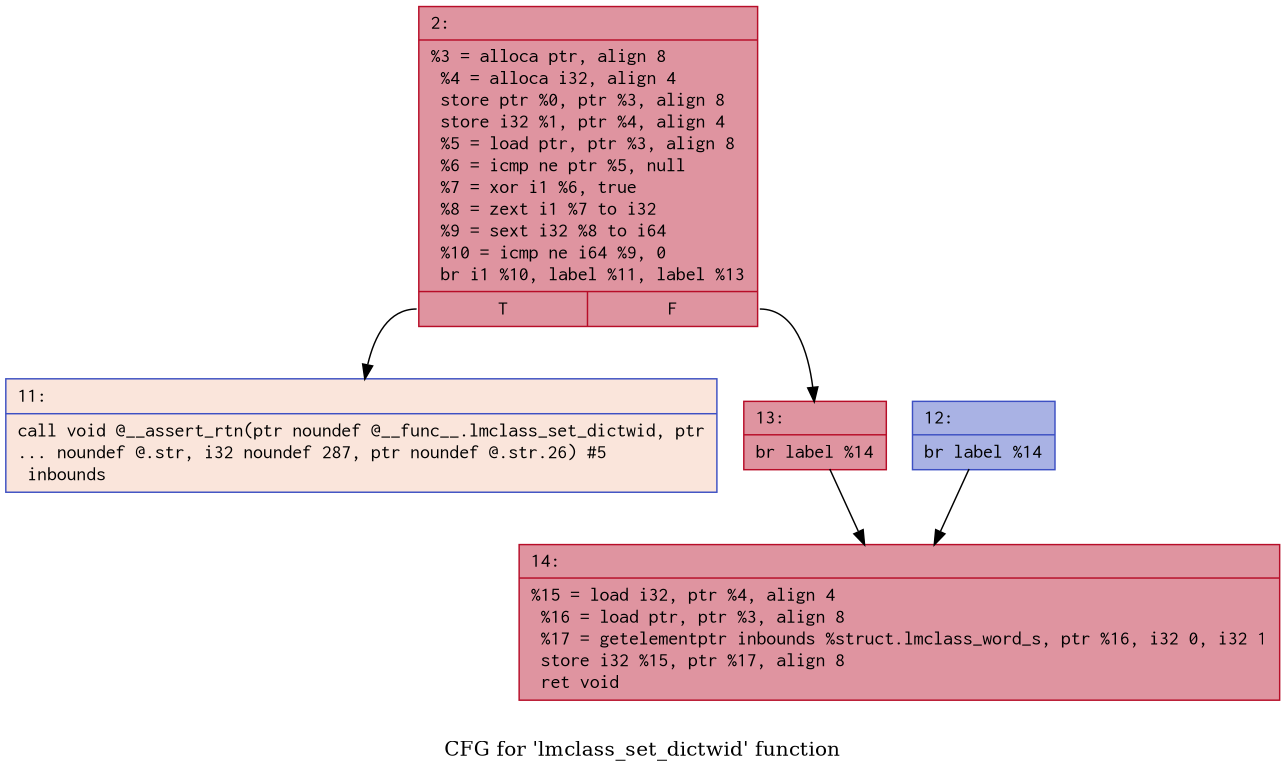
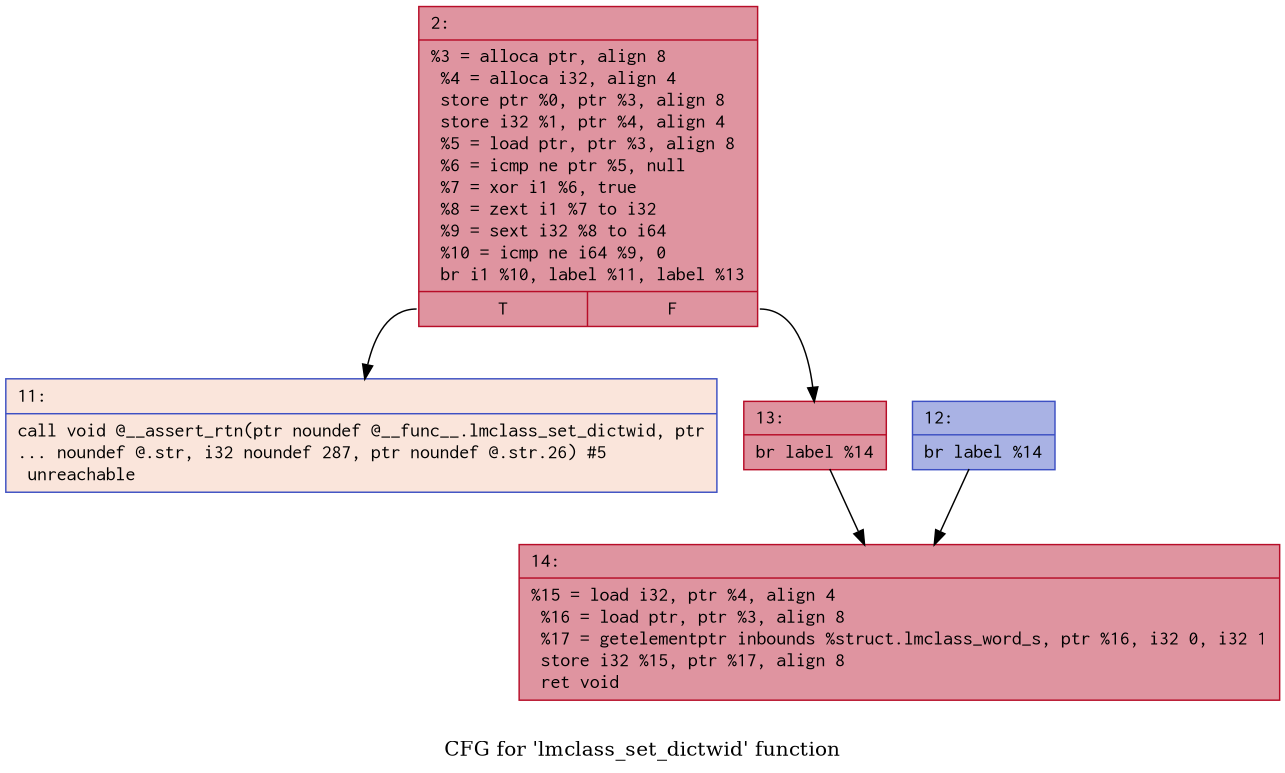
  digraph {
    label="CFG for 'lmclass_set_dictwid' function"
    node [color="#b70d28ff" fillcolor="#b70d2870" fontname=Courier shape=record style=filled]
    n1 [label="{2:\l|  %3 = alloca ptr, align 8\l  %4 = alloca i32, align 4\l  store ptr %0, ptr %3, align 8\l  store i32 %1, ptr %4, align 4\l  %5 = load ptr, ptr %3, align 8\l  %6 = icmp ne ptr %5, null\l  %7 = xor i1 %6, true\l  %8 = zext i1 %7 to i32\l  %9 = sext i32 %8 to i64\l  %10 = icmp ne i64 %9, 0\l  br i1 %10, label %11, label %13\l|{<s0>T|<s1>F}}"]
-   n2 [color="#3d50c3ff" fillcolor="#f4c5ad70" label="{11:\l|  call void @__assert_rtn(ptr noundef @__func__.lmclass_set_dictwid, ptr\l... noundef @.str, i32 noundef 287, ptr noundef @.str.26) #5\l  inbounds\l}"]
+   n2 [color="#3d50c3ff" fillcolor="#f4c5ad70" label="{11:\l|  call void @__assert_rtn(ptr noundef @__func__.lmclass_set_dictwid, ptr\l... noundef @.str, i32 noundef 287, ptr noundef @.str.26) #5\l  unreachable\l}"]
    n3 [label="{13:\l|  br label %14\l}"]
    n4 [label="{14:\l|  %15 = load i32, ptr %4, align 4\l  %16 = load ptr, ptr %3, align 8\l  %17 = getelementptr inbounds %struct.lmclass_word_s, ptr %16, i32 0, i32 1\l  store i32 %15, ptr %17, align 8\l  ret void\l}"]
    n5 [color="#3d50c3ff" fillcolor="#3d50c370" label="{12:\l|  br label %14\l}"]
    n1 -> n2 [tailport=s0]
    n1 -> n3 [tailport=s1]
    n3 -> n4
    n5 -> n4
  }
